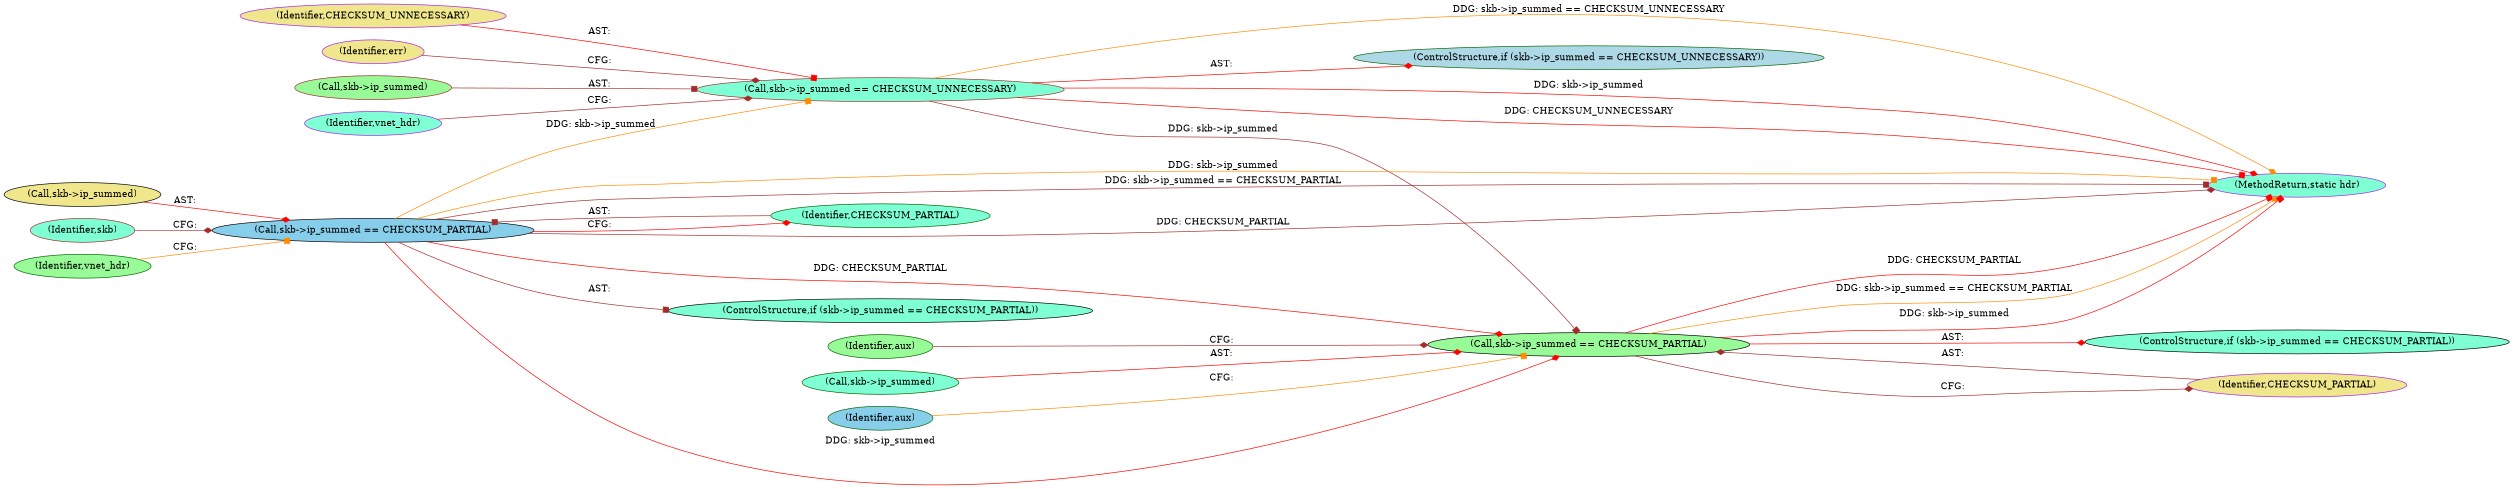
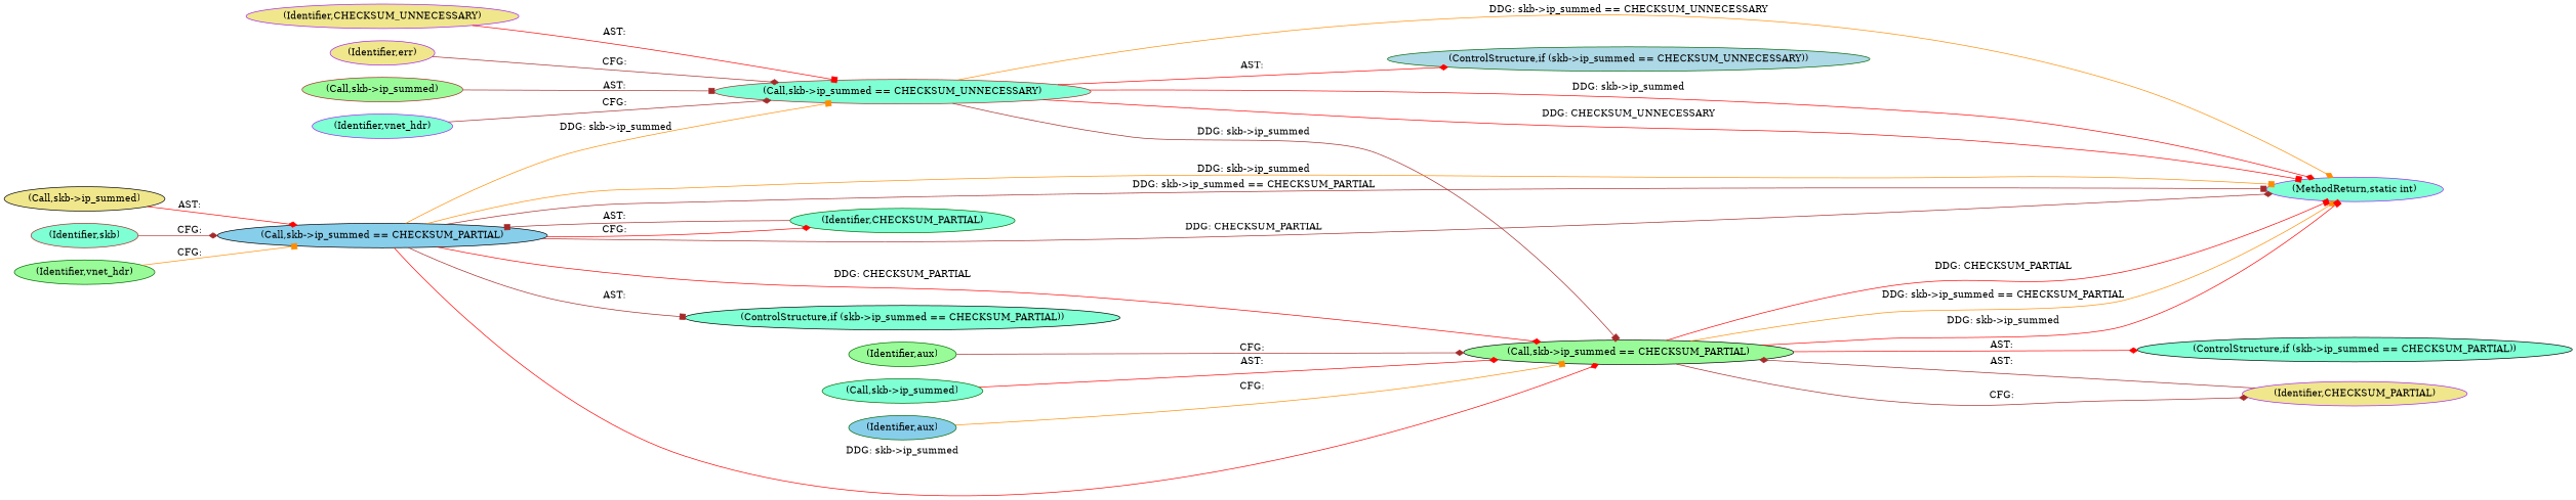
  digraph {
    rankdir=LR
    node [color=darkgreen fillcolor=aquamarine style=filled]
    edge [arrowhead=diamond color=brown]
    n1 [color=brown label="(Call,skb->ip_summed == CHECKSUM_UNNECESSARY)"]
    n2 [color=black fillcolor=palegreen label="(Call,skb->ip_summed == CHECKSUM_PARTIAL)"]
    n3 [fillcolor=lightblue label="(ControlStructure,if (skb->ip_summed == CHECKSUM_UNNECESSARY))"]
-   n4 [color=purple label="(MethodReturn,static hdr)"]
+   n4 [color=purple label="(MethodReturn,static int)"]
    n5 [color=purple fillcolor=khaki label="(Identifier,CHECKSUM_PARTIAL)"]
    n6 [color=black label="(ControlStructure,if (skb->ip_summed == CHECKSUM_PARTIAL))"]
    n7 [color=purple fillcolor=khaki label="(Identifier,CHECKSUM_UNNECESSARY)"]
    n8 [color=black fillcolor=skyblue label="(Call,skb->ip_summed == CHECKSUM_PARTIAL)"]
    n9 [label="(Identifier,CHECKSUM_PARTIAL)"]
    n10 [color=black label="(ControlStructure,if (skb->ip_summed == CHECKSUM_PARTIAL))"]
    n11 [color=purple fillcolor=khaki label="(Identifier,err)"]
    n12 [color=black fillcolor=khaki label="(Call,skb->ip_summed)"]
    n13 [fillcolor=skyblue label="(Identifier,aux)"]
    n14 [color=brown fillcolor=palegreen label="(Call,skb->ip_summed)"]
    n15 [color=purple label="(Identifier,vnet_hdr)"]
    n16 [color=brown label="(Identifier,skb)"]
    n17 [fillcolor=palegreen label="(Identifier,vnet_hdr)"]
    n18 [label="(Call,skb->ip_summed)"]
    n19 [fillcolor=palegreen label="(Identifier,aux)"]
    n1 -> n2 [arrowhead=box label="DDG: skb->ip_summed"]
    n1 -> n3 [color=red label="AST: "]
    n1 -> n4 [arrowhead=box color=red label="DDG: CHECKSUM_UNNECESSARY"]
    n1 -> n4 [color=darkorange label="DDG: skb->ip_summed == CHECKSUM_UNNECESSARY"]
    n1 -> n4 [color=red label="DDG: skb->ip_summed"]
    n2 -> n4 [arrowhead=box color=red label="DDG: CHECKSUM_PARTIAL"]
    n2 -> n4 [color=darkorange label="DDG: skb->ip_summed == CHECKSUM_PARTIAL"]
    n2 -> n4 [arrowhead=box color=red label="DDG: skb->ip_summed"]
    n2 -> n5 [label="CFG: "]
    n2 -> n6 [color=red label="AST: "]
    n5 -> n2 [label="AST: "]
    n7 -> n1 [arrowhead=box color=red label="AST: "]
    n8 -> n1 [arrowhead=box color=darkorange label="DDG: skb->ip_summed"]
    n8 -> n2 [color=red label="DDG: skb->ip_summed"]
    n8 -> n2 [color=red label="DDG: CHECKSUM_PARTIAL"]
    n8 -> n4 [arrowhead=box label="DDG: skb->ip_summed == CHECKSUM_PARTIAL"]
    n8 -> n4 [label="DDG: CHECKSUM_PARTIAL"]
    n8 -> n4 [arrowhead=box color=darkorange label="DDG: skb->ip_summed"]
    n8 -> n9 [color=red label="CFG: "]
    n8 -> n10 [arrowhead=box label="AST: "]
    n9 -> n8 [arrowhead=box label="AST: "]
    n11 -> n1 [label="CFG: "]
    n12 -> n8 [color=red label="AST: "]
    n13 -> n2 [arrowhead=box color=darkorange label="CFG: "]
    n14 -> n1 [arrowhead=box label="AST: "]
    n15 -> n1 [label="CFG: "]
    n16 -> n8 [label="CFG: "]
    n17 -> n8 [arrowhead=box color=darkorange label="CFG: "]
    n18 -> n2 [color=red label="AST: "]
    n19 -> n2 [label="CFG: "]
  }
